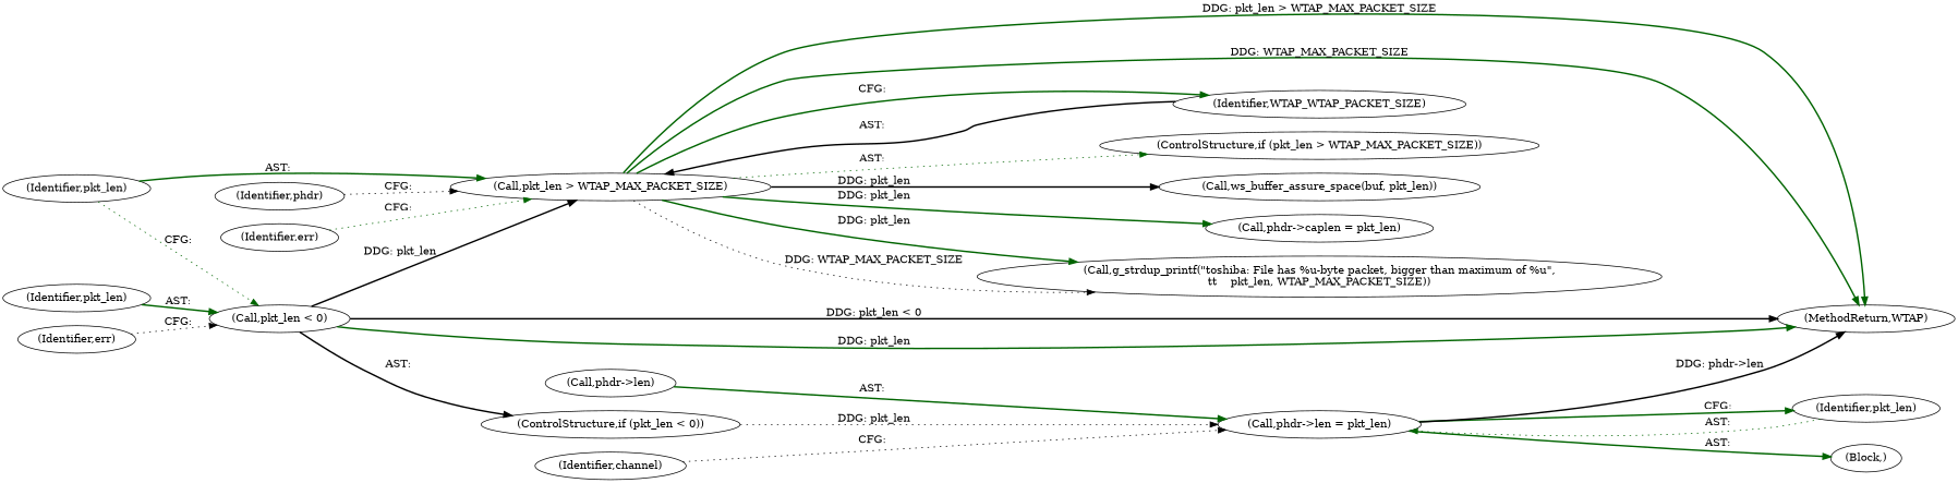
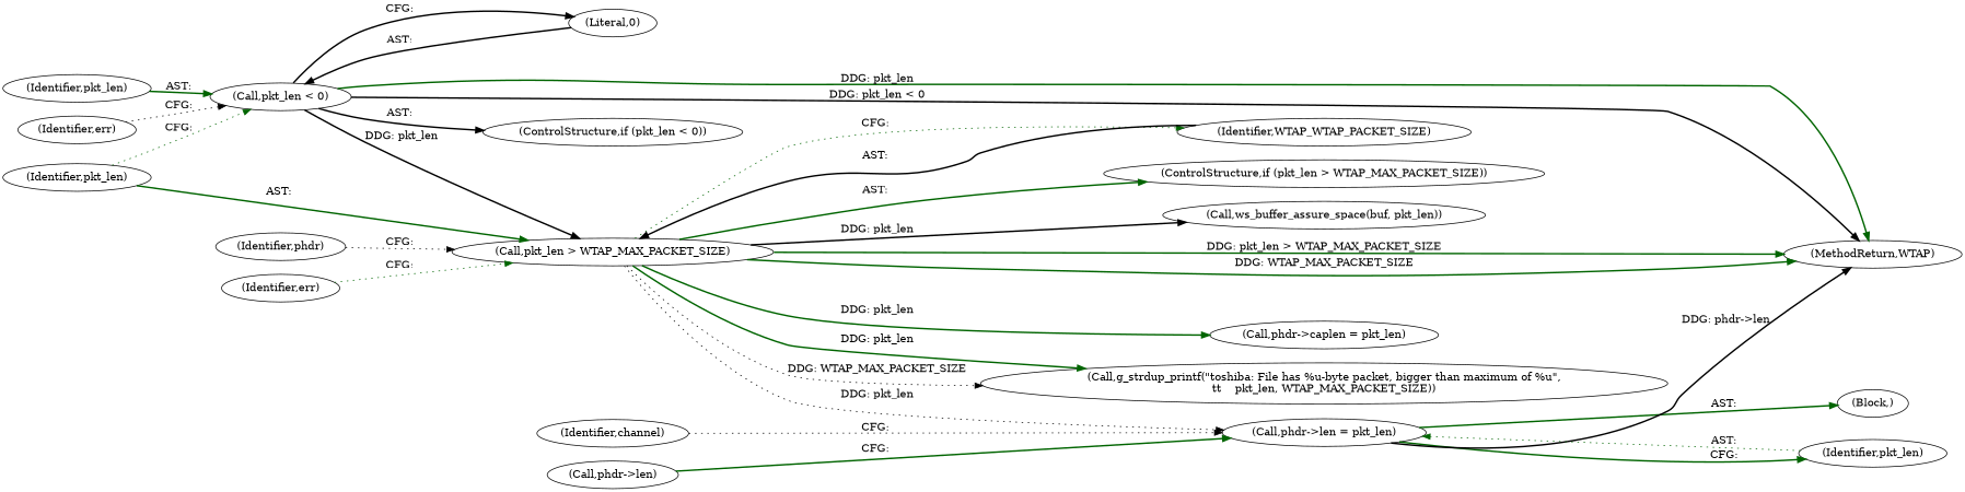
  digraph {
    rankdir=LR
    edge [color=darkgreen style=bold]
    n1 [label="(Call,phdr->len = pkt_len)"]
    n2 [label="(Identifier,pkt_len)"]
    n3 [label="(Block,)"]
    n4 [label="(MethodReturn,WTAP)"]
    n5 [label="(Call,pkt_len > WTAP_MAX_PACKET_SIZE)"]
    n6 [label="(Call,phdr->caplen = pkt_len)"]
    n7 [label="(Call,g_strdup_printf(\"toshiba: File has %u-byte packet, bigger than maximum of %u\",\n\t\t    pkt_len, WTAP_MAX_PACKET_SIZE))"]
    n8 [label="(Identifier,WTAP_WTAP_PACKET_SIZE)"]
    n9 [label="(ControlStructure,if (pkt_len > WTAP_MAX_PACKET_SIZE))"]
    n10 [label="(Call,ws_buffer_assure_space(buf, pkt_len))"]
    n11 [label="(Call,pkt_len < 0)"]
    n12 [label="(ControlStructure,if (pkt_len < 0))"]
+   n13 [label="(Literal,0)"]
    n14 [label="(Identifier,pkt_len)"]
    n15 [label="(Identifier,channel)"]
    n16 [label="(Identifier,err)"]
    n17 [label="(Identifier,phdr)"]
    n18 [label="(Call,phdr->len)"]
    n19 [label="(Identifier,pkt_len)"]
    n20 [label="(Identifier,err)"]
    n1 -> n2 [label="CFG: "]
    n1 -> n3 [label="AST: "]
    n1 -> n4 [color=black label="DDG: phdr->len"]
    n2 -> n1 [label="AST: " style=dotted]
-   n12 -> n1 [color=black label="DDG: pkt_len" style=dotted]
+   n5 -> n1 [color=black label="DDG: pkt_len" style=dotted]
    n5 -> n4 [label="DDG: pkt_len > WTAP_MAX_PACKET_SIZE"]
    n5 -> n4 [label="DDG: WTAP_MAX_PACKET_SIZE"]
    n5 -> n6 [label="DDG: pkt_len"]
    n5 -> n7 [label="DDG: pkt_len"]
    n5 -> n7 [color=black label="DDG: WTAP_MAX_PACKET_SIZE" style=dotted]
-   n5 -> n8 [label="CFG: "]
-   n5 -> n9 [label="AST: " style=dotted]
+   n5 -> n8 [label="CFG: " style=dotted]
+   n5 -> n9 [label="AST: "]
    n5 -> n10 [color=black label="DDG: pkt_len"]
    n8 -> n5 [color=black label="AST: "]
    n11 -> n4 [label="DDG: pkt_len"]
    n11 -> n4 [color=black label="DDG: pkt_len < 0"]
    n11 -> n5 [color=black label="DDG: pkt_len"]
    n11 -> n12 [color=black label="AST: "]
+   n11 -> n13 [color=black label="CFG: "]
+   n13 -> n11 [color=black label="AST: "]
    n14 -> n11 [label="AST: "]
    n15 -> n1 [color=black label="CFG: " style=dotted]
    n16 -> n11 [color=black label="CFG: " style=dotted]
    n17 -> n5 [color=black label="CFG: " style=dotted]
-   n18 -> n1 [label="AST: "]
+   n18 -> n1 [label="CFG: "]
    n19 -> n5 [label="AST: "]
    n19 -> n11 [label="CFG: " style=dotted]
    n20 -> n5 [label="CFG: " style=dotted]
  }
